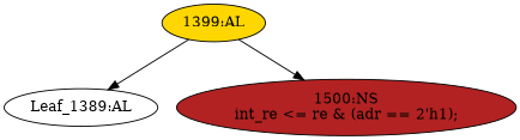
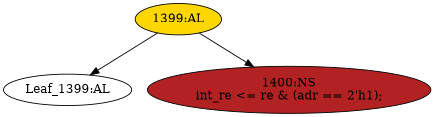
  strict digraph {
    node [style=filled]
    edge [cond="[]" lineno=None]
-   n1 [def_var="['int_re']" label="Leaf_1389:AL" style=""]
+   n1 [def_var="['int_re']" label="Leaf_1399:AL" style=""]
    n2 [ast="<pyverilog.vparser.ast.Always object at 0x7f0a38ecf5d0>" clk_sens=True fillcolor=gold label="1399:AL" sens="['clk']" statements="[]" typ=Always use_var="['re', 'adr']"]
-   n3 [ast="<pyverilog.vparser.ast.NonblockingSubstitution object at 0x7f0a38ecfe50>" fillcolor=firebrick label="1500:NS\nint_re <= re & (adr == 2'h1);" statements="[<pyverilog.vparser.ast.NonblockingSubstitution object at 0x7f0a38ecfe50>]" typ=NonblockingSubstitution]
+   n3 [ast="<pyverilog.vparser.ast.NonblockingSubstitution object at 0x7f0a38ecfe50>" fillcolor=firebrick label="1400:NS\nint_re <= re & (adr == 2'h1);" statements="[<pyverilog.vparser.ast.NonblockingSubstitution object at 0x7f0a38ecfe50>]" typ=NonblockingSubstitution]
    n2 -> n1
    n2 -> n3
  }
